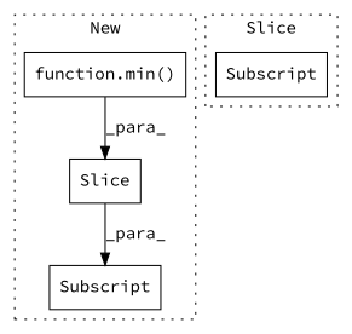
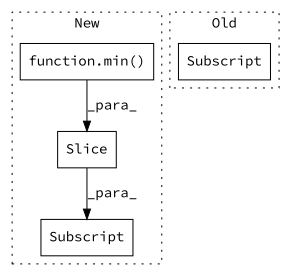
  digraph {
    fontname="Source Code Pro"
    node [a=63 shape=box fontname="Source Code Pro"]
    edge [fontname="Source Code Pro"]
    n1 [a=80 l=22 label=Slice s=3968]
    n2 [a=75 l="4,1" label="function.min()" s="3969,3989"]
    n3 [l="28,0" label=Subscript s="3963,0"]
    n4 [l="25,0" label=Subscript s="4857,0"]
    subgraph cluster_1 {
      label=New
      style=dotted
      n1
      n2
      n3
    }
    subgraph cluster_2 {
-     label=Slice
+     label=Old
      style=dotted
      n4
    }
    n1 -> n3 [label=_para_]
    n2 -> n1 [label=_para_]
  }
